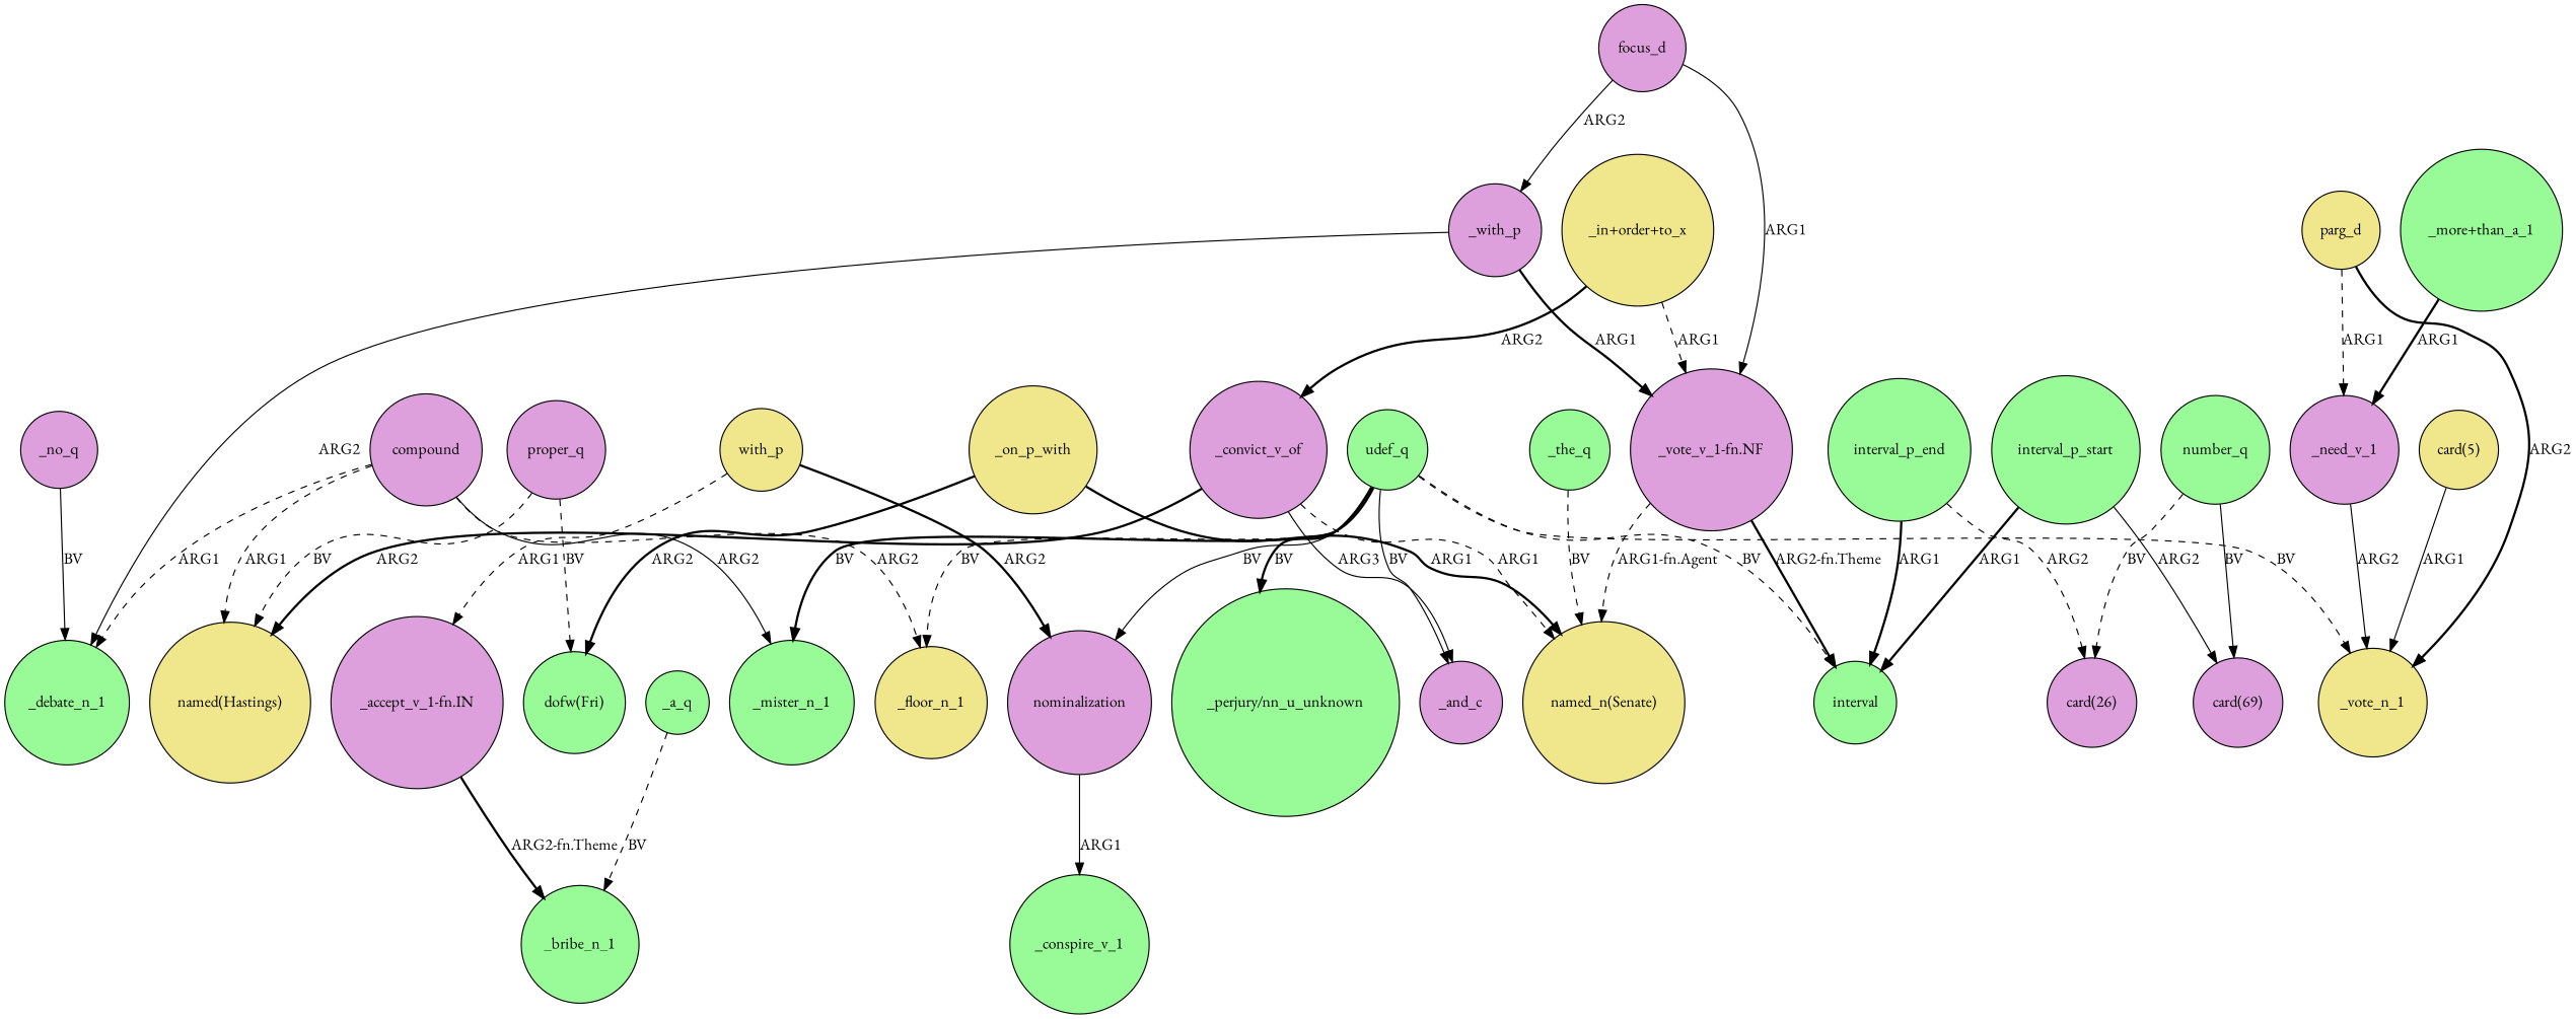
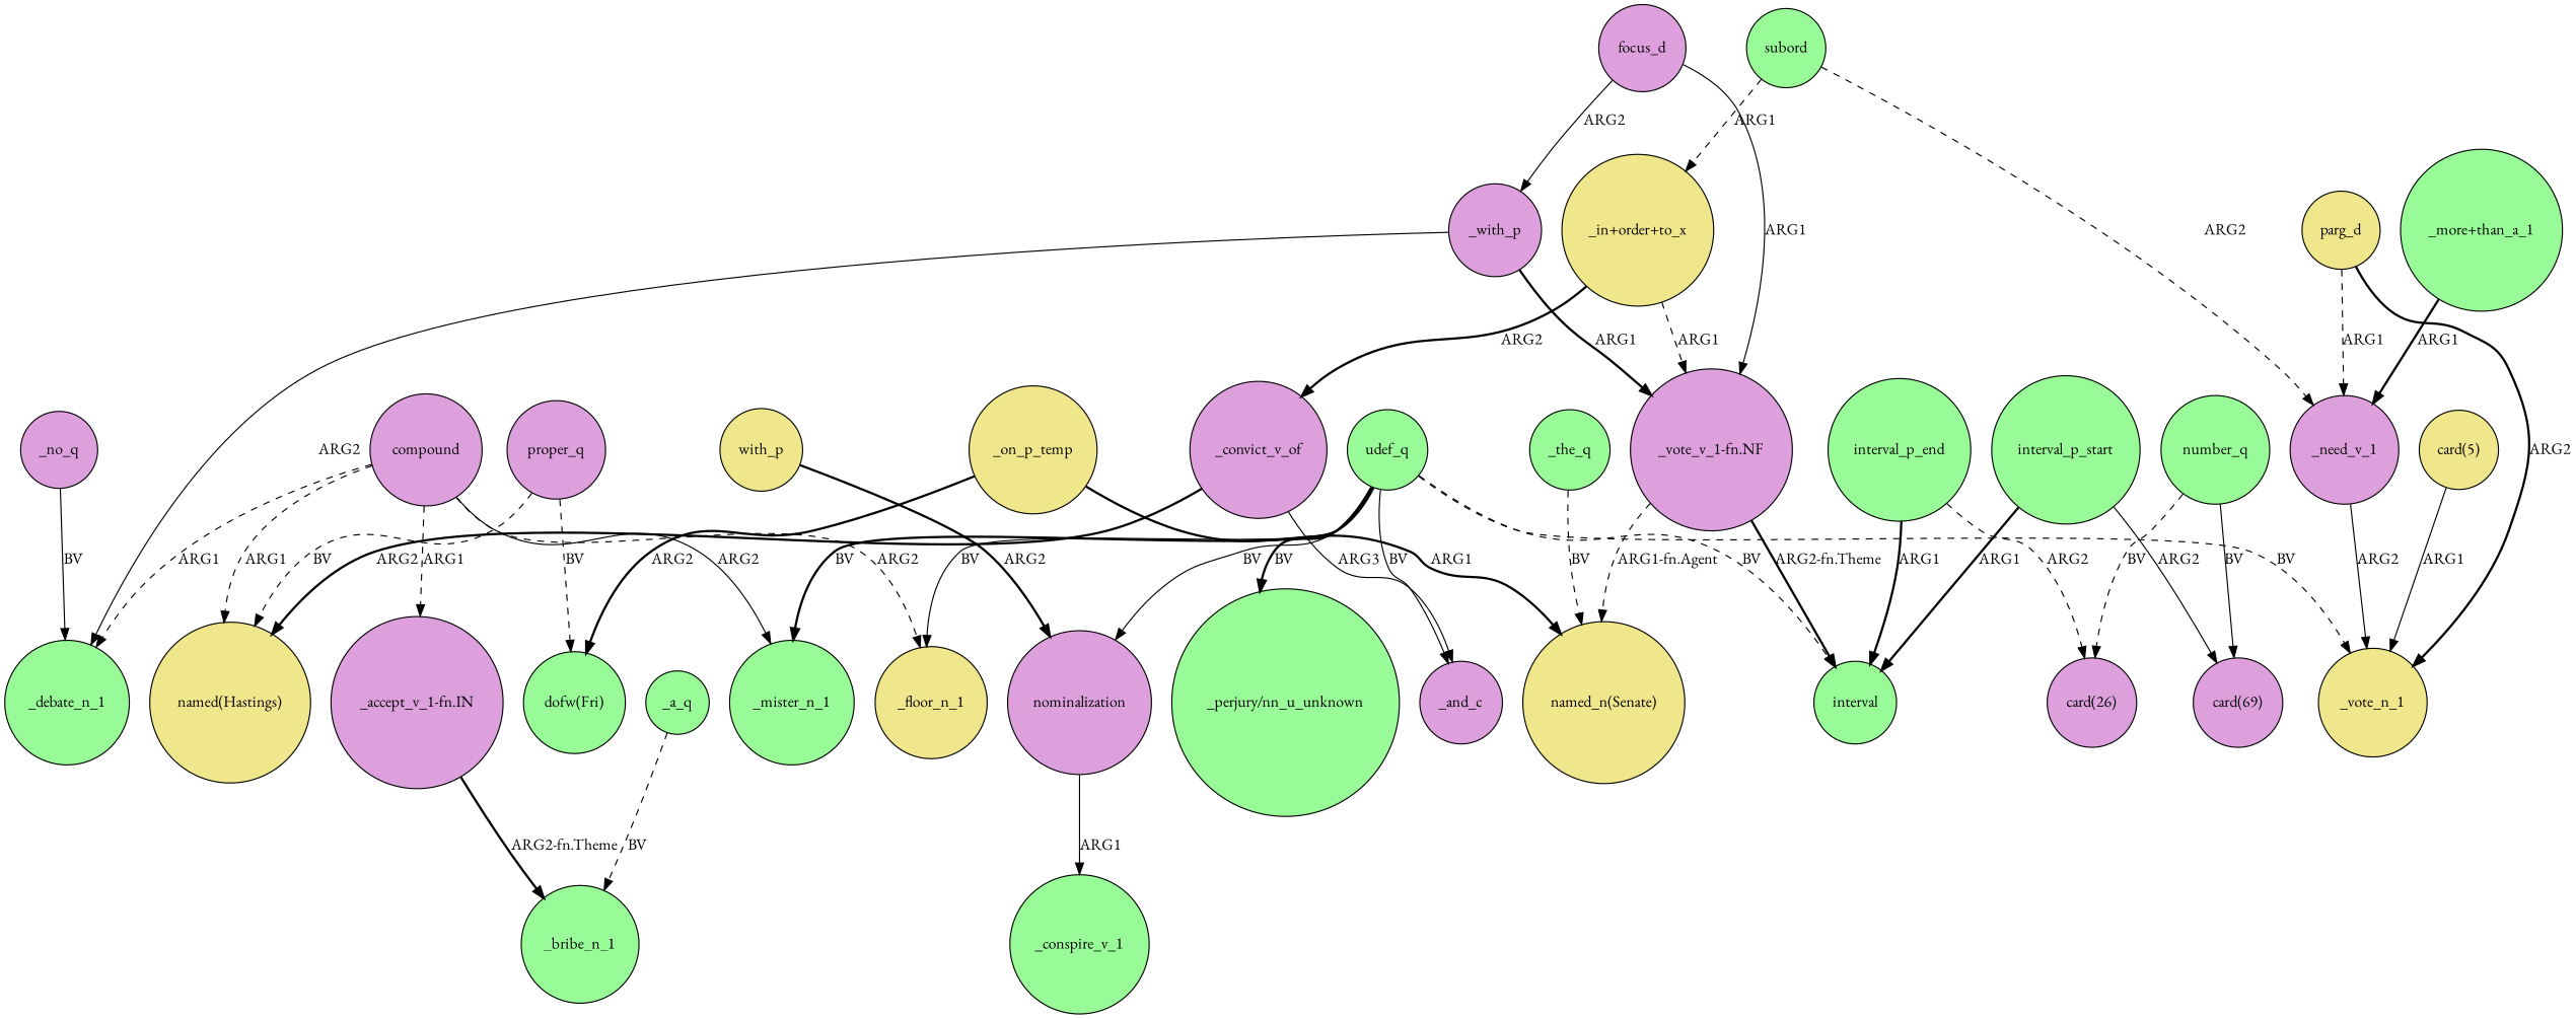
  digraph {
    fontname="EB Garamond"
    node [fillcolor=palegreen fontname="EB Garamond" shape=circle style=filled]
    edge [fontname="EB Garamond" style=dashed]
    proper_q [fillcolor=plum]
    "dofw(Fri)"
    "named(Hastings)" [fillcolor=khaki]
    with_p [fillcolor=khaki]
    "_accept_v_1-fn.IN" [fillcolor=plum]
    nominalization [fillcolor=plum]
    _bribe_n_1
    _conspire_v_1
    _need_v_1 [fillcolor=plum]
+   subord
    "_in+order+to_x" [fillcolor=khaki]
    _vote_n_1 [fillcolor=khaki]
    _convict_v_of [fillcolor=plum]
    "_vote_v_1-fn.NF" [fillcolor=plum]
    _and_c [fillcolor=plum]
    "named_n(Senate)" [fillcolor=khaki]
    interval
    "card(69)" [fillcolor=plum]
    interval_p_start
    _a_q
    compound [fillcolor=plum]
    _floor_n_1 [fillcolor=khaki]
    _mister_n_1
    _debate_n_1
    udef_q
    "_perjury/nn_u_unknown"
    focus_d [fillcolor=plum]
    _with_p [fillcolor=plum]
    parg_d [fillcolor=khaki]
    _no_q [fillcolor=plum]
    interval_p_end
    "card(26)" [fillcolor=plum]
    "card(5)" [fillcolor=khaki]
    "_more+than_a_1"
    _the_q
-   _on_p_temp [fillcolor=khaki label=_on_p_with]
+   _on_p_temp [fillcolor=khaki]
    number_q
    proper_q -> "dofw(Fri)" [label=BV]
    proper_q -> "named(Hastings)" [label=BV]
-   with_p -> "_accept_v_1-fn.IN" [label=ARG1]
+   compound -> "_accept_v_1-fn.IN" [label=ARG1]
    with_p -> nominalization [label=ARG2 style=bold]
    "_accept_v_1-fn.IN" -> _bribe_n_1 [label="ARG2-fn.Theme" style=bold]
    nominalization -> _conspire_v_1 [label=ARG1 style=solid]
    _need_v_1 -> _vote_n_1 [label=ARG2 style=solid]
+   subord -> _need_v_1 [label=ARG2]
+   subord -> "_in+order+to_x" [label=ARG1]
    "_in+order+to_x" -> _convict_v_of [label=ARG2 style=bold]
    "_in+order+to_x" -> "_vote_v_1-fn.NF" [label=ARG1]
    _convict_v_of -> "named(Hastings)" [label=ARG2 style=bold]
    _convict_v_of -> _and_c [label=ARG3 style=solid]
-   _convict_v_of -> "named_n(Senate)" [label=ARG1]
    "_vote_v_1-fn.NF" -> "named_n(Senate)" [label="ARG1-fn.Agent"]
    "_vote_v_1-fn.NF" -> interval [label="ARG2-fn.Theme" style=bold]
    interval_p_start -> interval [label=ARG1 style=bold]
    interval_p_start -> "card(69)" [label=ARG2 style=solid]
    _a_q -> _bribe_n_1 [label=BV]
    compound -> "named(Hastings)" [label=ARG1]
    compound -> _floor_n_1 [label=ARG2]
    compound -> _mister_n_1 [label=ARG2 style=solid]
    compound -> _debate_n_1 [label=ARG1]
    udef_q -> nominalization [label=BV style=solid]
    udef_q -> _vote_n_1 [label=BV]
    udef_q -> _and_c [label=BV style=solid]
    udef_q -> interval [label=BV]
-   udef_q -> _floor_n_1 [label=BV]
+   udef_q -> _floor_n_1 [label=BV style=solid]
    udef_q -> _mister_n_1 [label=BV style=bold]
    udef_q -> "_perjury/nn_u_unknown" [label=BV style=bold]
    focus_d -> "_vote_v_1-fn.NF" [label=ARG1 style=solid]
    focus_d -> _with_p [label=ARG2 style=solid]
    _with_p -> "_vote_v_1-fn.NF" [label=ARG1 style=bold]
    _with_p -> _debate_n_1 [label=ARG2 style=solid]
    parg_d -> _need_v_1 [label=ARG1]
    parg_d -> _vote_n_1 [label=ARG2 style=bold]
    _no_q -> _debate_n_1 [label=BV style=solid]
    interval_p_end -> interval [label=ARG1 style=bold]
    interval_p_end -> "card(26)" [label=ARG2]
    "card(5)" -> _vote_n_1 [label=ARG1 style=solid]
    "_more+than_a_1" -> _need_v_1 [label=ARG1 style=bold]
    _the_q -> "named_n(Senate)" [label=BV]
    _on_p_temp -> "dofw(Fri)" [label=ARG2 style=bold]
    _on_p_temp -> "named_n(Senate)" [label=ARG1 style=bold]
    number_q -> "card(69)" [label=BV style=solid]
    number_q -> "card(26)" [label=BV]
  }
